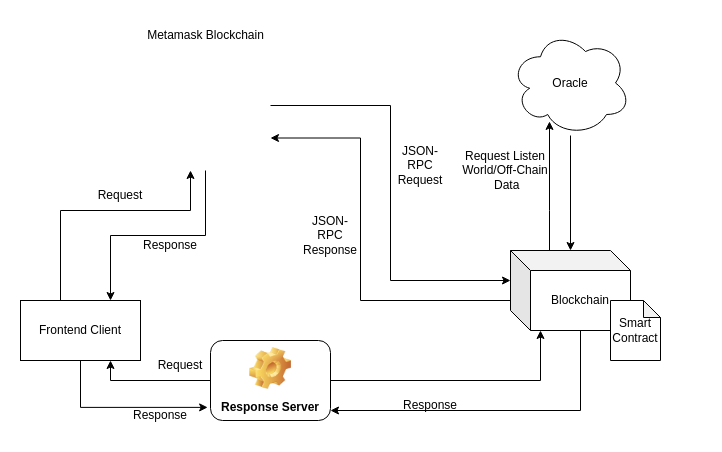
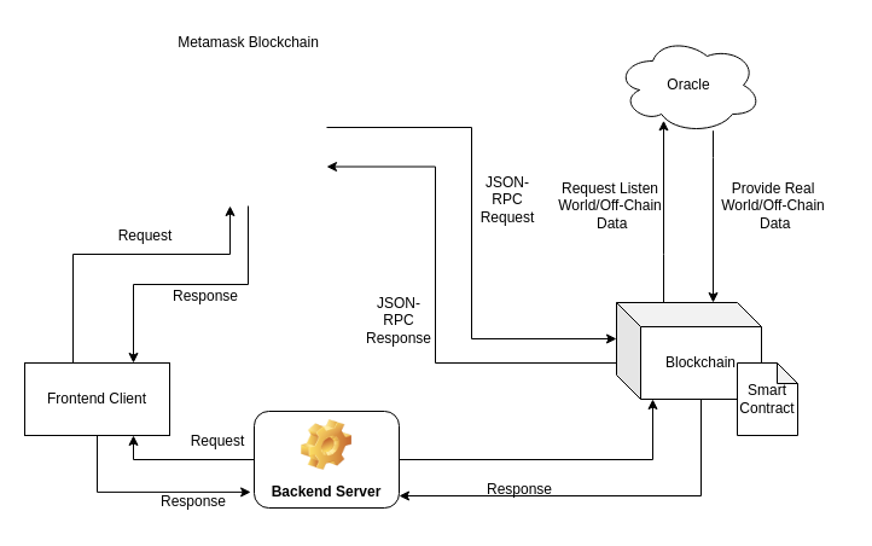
  <mxCell id="0" />
  <mxCell id="1" parent="0" />
  <mxCell id="2" style="edgeStyle=orthogonalEdgeStyle;rounded=0;orthogonalLoop=1;jettySize=auto;html=1;entryX=0.75;entryY=0;entryDx=0;entryDy=0;" edge="1" parent="1" source="3" target="5"><mxGeometry relative="1" as="geometry" /></mxCell>
  <mxCell id="3" value="" style="shape=image;verticalLabelPosition=bottom;labelBackgroundColor=default;verticalAlign=top;aspect=fixed;imageAspect=0;image=https://upload.wikimedia.org/wikipedia/commons/thumb/3/36/MetaMask_Fox.svg/1200px-MetaMask_Fox.svg.png;" vertex="1" parent="1"><mxGeometry x="140" y="40" width="130" height="130" as="geometry" /></mxCell>
  <mxCell id="4" style="edgeStyle=orthogonalEdgeStyle;rounded=0;orthogonalLoop=1;jettySize=auto;html=1;" edge="1" parent="1" source="5" target="3"><mxGeometry relative="1" as="geometry"><Array as="points"><mxPoint x="60" y="210" /><mxPoint x="190" y="210" /></Array></mxGeometry></mxCell>
  <mxCell id="5" value="Frontend Client" style="rounded=0;whiteSpace=wrap;html=1;" vertex="1" parent="1"><mxGeometry x="20" y="300" width="120" height="60" as="geometry" /></mxCell>
  <mxCell id="6" style="edgeStyle=orthogonalEdgeStyle;rounded=0;orthogonalLoop=1;jettySize=auto;html=1;" edge="1" parent="1" source="7" target="9"><mxGeometry relative="1" as="geometry"><Array as="points"><mxPoint x="590" y="130" /><mxPoint x="590" y="130" /></Array></mxGeometry></mxCell>
- <mxCell id="7" value="Oracle" style="ellipse;shape=cloud;whiteSpace=wrap;html=1;" vertex="1" parent="1"><mxGeometry x="510" y="30" width="120" height="105" as="geometry" /></mxCell>
+ <mxCell id="7" value="Oracle" style="ellipse;shape=cloud;whiteSpace=wrap;html=1;" vertex="1" parent="1"><mxGeometry x="510" y="30" width="120" height="80" as="geometry" /></mxCell>
  <mxCell id="8" style="edgeStyle=orthogonalEdgeStyle;rounded=0;orthogonalLoop=1;jettySize=auto;html=1;entryX=1;entryY=0.75;entryDx=0;entryDy=0;" edge="1" parent="1" source="9" target="3"><mxGeometry relative="1" as="geometry"><Array as="points"><mxPoint x="360" y="300" /><mxPoint x="360" y="138" /></Array></mxGeometry></mxCell>
  <mxCell id="9" value="Blockchain" style="shape=cube;whiteSpace=wrap;html=1;boundedLbl=1;backgroundOutline=1;darkOpacity=0.05;darkOpacity2=0.1;" vertex="1" parent="1"><mxGeometry x="510" y="250" width="120" height="80" as="geometry" /></mxCell>
  <mxCell id="10" style="edgeStyle=orthogonalEdgeStyle;rounded=0;orthogonalLoop=1;jettySize=auto;html=1;entryX=0.75;entryY=1;entryDx=0;entryDy=0;" edge="1" parent="1" source="11" target="5"><mxGeometry relative="1" as="geometry" /></mxCell>
- <mxCell id="11" value="Response Server" style="label;whiteSpace=wrap;html=1;align=center;verticalAlign=bottom;spacingLeft=0;spacingBottom=4;imageAlign=center;imageVerticalAlign=top;image=img/clipart/Gear_128x128.png" vertex="1" parent="1"><mxGeometry x="210" y="340" width="120" height="80" as="geometry" /></mxCell>
+ <mxCell id="11" value="Backend Server" style="label;whiteSpace=wrap;html=1;align=center;verticalAlign=bottom;spacingLeft=0;spacingBottom=4;imageAlign=center;imageVerticalAlign=top;image=img/clipart/Gear_128x128.png" vertex="1" parent="1"><mxGeometry x="210" y="340" width="120" height="80" as="geometry" /></mxCell>
  <mxCell id="12" value="Request" style="text;html=1;align=center;verticalAlign=middle;whiteSpace=wrap;rounded=0;" vertex="1" parent="1"><mxGeometry x="90" y="180" width="60" height="30" as="geometry" /></mxCell>
  <mxCell id="13" value="Response" style="text;html=1;align=center;verticalAlign=middle;whiteSpace=wrap;rounded=0;" vertex="1" parent="1"><mxGeometry x="140" y="230" width="60" height="30" as="geometry" /></mxCell>
  <mxCell id="14" value="Metamask Blockchain" style="text;html=1;align=center;verticalAlign=middle;whiteSpace=wrap;rounded=0;" vertex="1" parent="1"><mxGeometry x="122.5" y="20" width="165" height="30" as="geometry" /></mxCell>
  <mxCell id="15" style="edgeStyle=orthogonalEdgeStyle;rounded=0;orthogonalLoop=1;jettySize=auto;html=1;entryX=0;entryY=0;entryDx=0;entryDy=30;entryPerimeter=0;" edge="1" parent="1" source="3" target="9"><mxGeometry relative="1" as="geometry"><Array as="points"><mxPoint x="390" y="105" /><mxPoint x="390" y="280" /></Array></mxGeometry></mxCell>
  <mxCell id="16" value="JSON-RPC Request" style="text;html=1;align=center;verticalAlign=middle;whiteSpace=wrap;rounded=0;" vertex="1" parent="1"><mxGeometry x="390" y="150" width="60" height="30" as="geometry" /></mxCell>
- <mxCell id="17" value="JSON-RPC Response" style="text;html=1;align=center;verticalAlign=middle;whiteSpace=wrap;rounded=0;" vertex="1" parent="1"><mxGeometry x="300" y="220" width="60" height="30" as="geometry" /></mxCell>
+ <mxCell id="17" value="JSON-RPC Response" style="text;html=1;align=center;verticalAlign=middle;whiteSpace=wrap;rounded=0;" vertex="1" parent="1"><mxGeometry x="300" y="250" width="60" height="30" as="geometry" /></mxCell>
  <mxCell id="18" value="Smart Contract" style="shape=note;whiteSpace=wrap;html=1;backgroundOutline=1;darkOpacity=0.05;size=17;" vertex="1" parent="1"><mxGeometry x="610" y="300" width="50" height="60" as="geometry" /></mxCell>
  <mxCell id="19" style="edgeStyle=orthogonalEdgeStyle;rounded=0;orthogonalLoop=1;jettySize=auto;html=1;" edge="1" parent="1" source="11" target="9"><mxGeometry relative="1" as="geometry"><Array as="points"><mxPoint x="540" y="380" /></Array></mxGeometry></mxCell>
  <mxCell id="20" style="edgeStyle=orthogonalEdgeStyle;rounded=0;orthogonalLoop=1;jettySize=auto;html=1;exitX=0;exitY=0;exitDx=70;exitDy=80;exitPerimeter=0;" edge="1" parent="1" source="9" target="11"><mxGeometry relative="1" as="geometry"><Array as="points"><mxPoint x="580" y="410" /></Array></mxGeometry></mxCell>
  <mxCell id="21" value="Response" style="text;html=1;align=center;verticalAlign=middle;whiteSpace=wrap;rounded=0;" vertex="1" parent="1"><mxGeometry x="400" y="390" width="60" height="30" as="geometry" /></mxCell>
  <mxCell id="22" style="edgeStyle=orthogonalEdgeStyle;rounded=0;orthogonalLoop=1;jettySize=auto;html=1;entryX=-0.024;entryY=0.836;entryDx=0;entryDy=0;entryPerimeter=0;exitX=0.5;exitY=1;exitDx=0;exitDy=0;" edge="1" parent="1" source="5" target="11"><mxGeometry relative="1" as="geometry" /></mxCell>
  <mxCell id="23" value="Request" style="text;html=1;align=center;verticalAlign=middle;whiteSpace=wrap;rounded=0;" vertex="1" parent="1"><mxGeometry x="150" y="350" width="60" height="30" as="geometry" /></mxCell>
  <mxCell id="24" value="Response" style="text;html=1;align=center;verticalAlign=middle;whiteSpace=wrap;rounded=0;" vertex="1" parent="1"><mxGeometry x="130" y="400" width="60" height="30" as="geometry" /></mxCell>
+ <mxCell id="25" value="Provide Real World/Off-Chain&lt;br&gt;&amp;nbsp;Data" style="text;html=1;align=center;verticalAlign=middle;whiteSpace=wrap;rounded=0;" vertex="1" parent="1"><mxGeometry x="580" y="150" width="120" height="40" as="geometry" /></mxCell>
  <mxCell id="26" style="edgeStyle=orthogonalEdgeStyle;rounded=0;orthogonalLoop=1;jettySize=auto;html=1;entryX=0.325;entryY=0.866;entryDx=0;entryDy=0;entryPerimeter=0;" edge="1" parent="1" source="9" target="7"><mxGeometry relative="1" as="geometry"><Array as="points"><mxPoint x="549" y="210" /><mxPoint x="549" y="210" /></Array></mxGeometry></mxCell>
  <mxCell id="27" value="Request Listen World/Off-Chain&lt;br&gt;&amp;nbsp;Data" style="text;html=1;align=center;verticalAlign=middle;whiteSpace=wrap;rounded=0;" vertex="1" parent="1"><mxGeometry x="450" y="150" width="110" height="40" as="geometry" /></mxCell>
